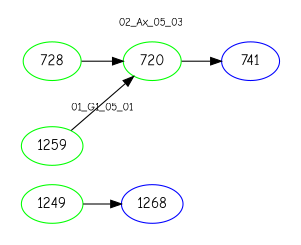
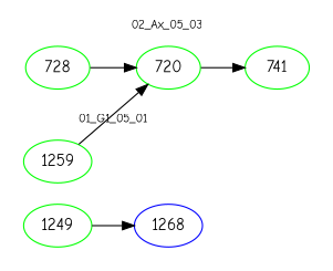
  digraph {
    fontname="Comic Neue"
    rankdir=LR
    node [color=green fontname="Comic Neue"]
    edge [color=black fontname="Comic Neue"]
    n1 [label=728]
    n2 [label=720]
-   n3 [color=blue label=741]
+   n3 [label=741]
    n4 [label=1259]
    n5 [label=1249]
    n6 [color=blue label=1268]
    subgraph cluster_1 {
      color=white
      fontsize=10
      label="02_Ax_05_03"
      n1
      n2
      n3
    }
    subgraph cluster_2 {
      color=white
      fontsize=10
      label="01_G1_05_01"
      n4
      n5
      n6
    }
    n1 -> n2
    n2 -> n3
    n4 -> n2
    n5 -> n6
  }
